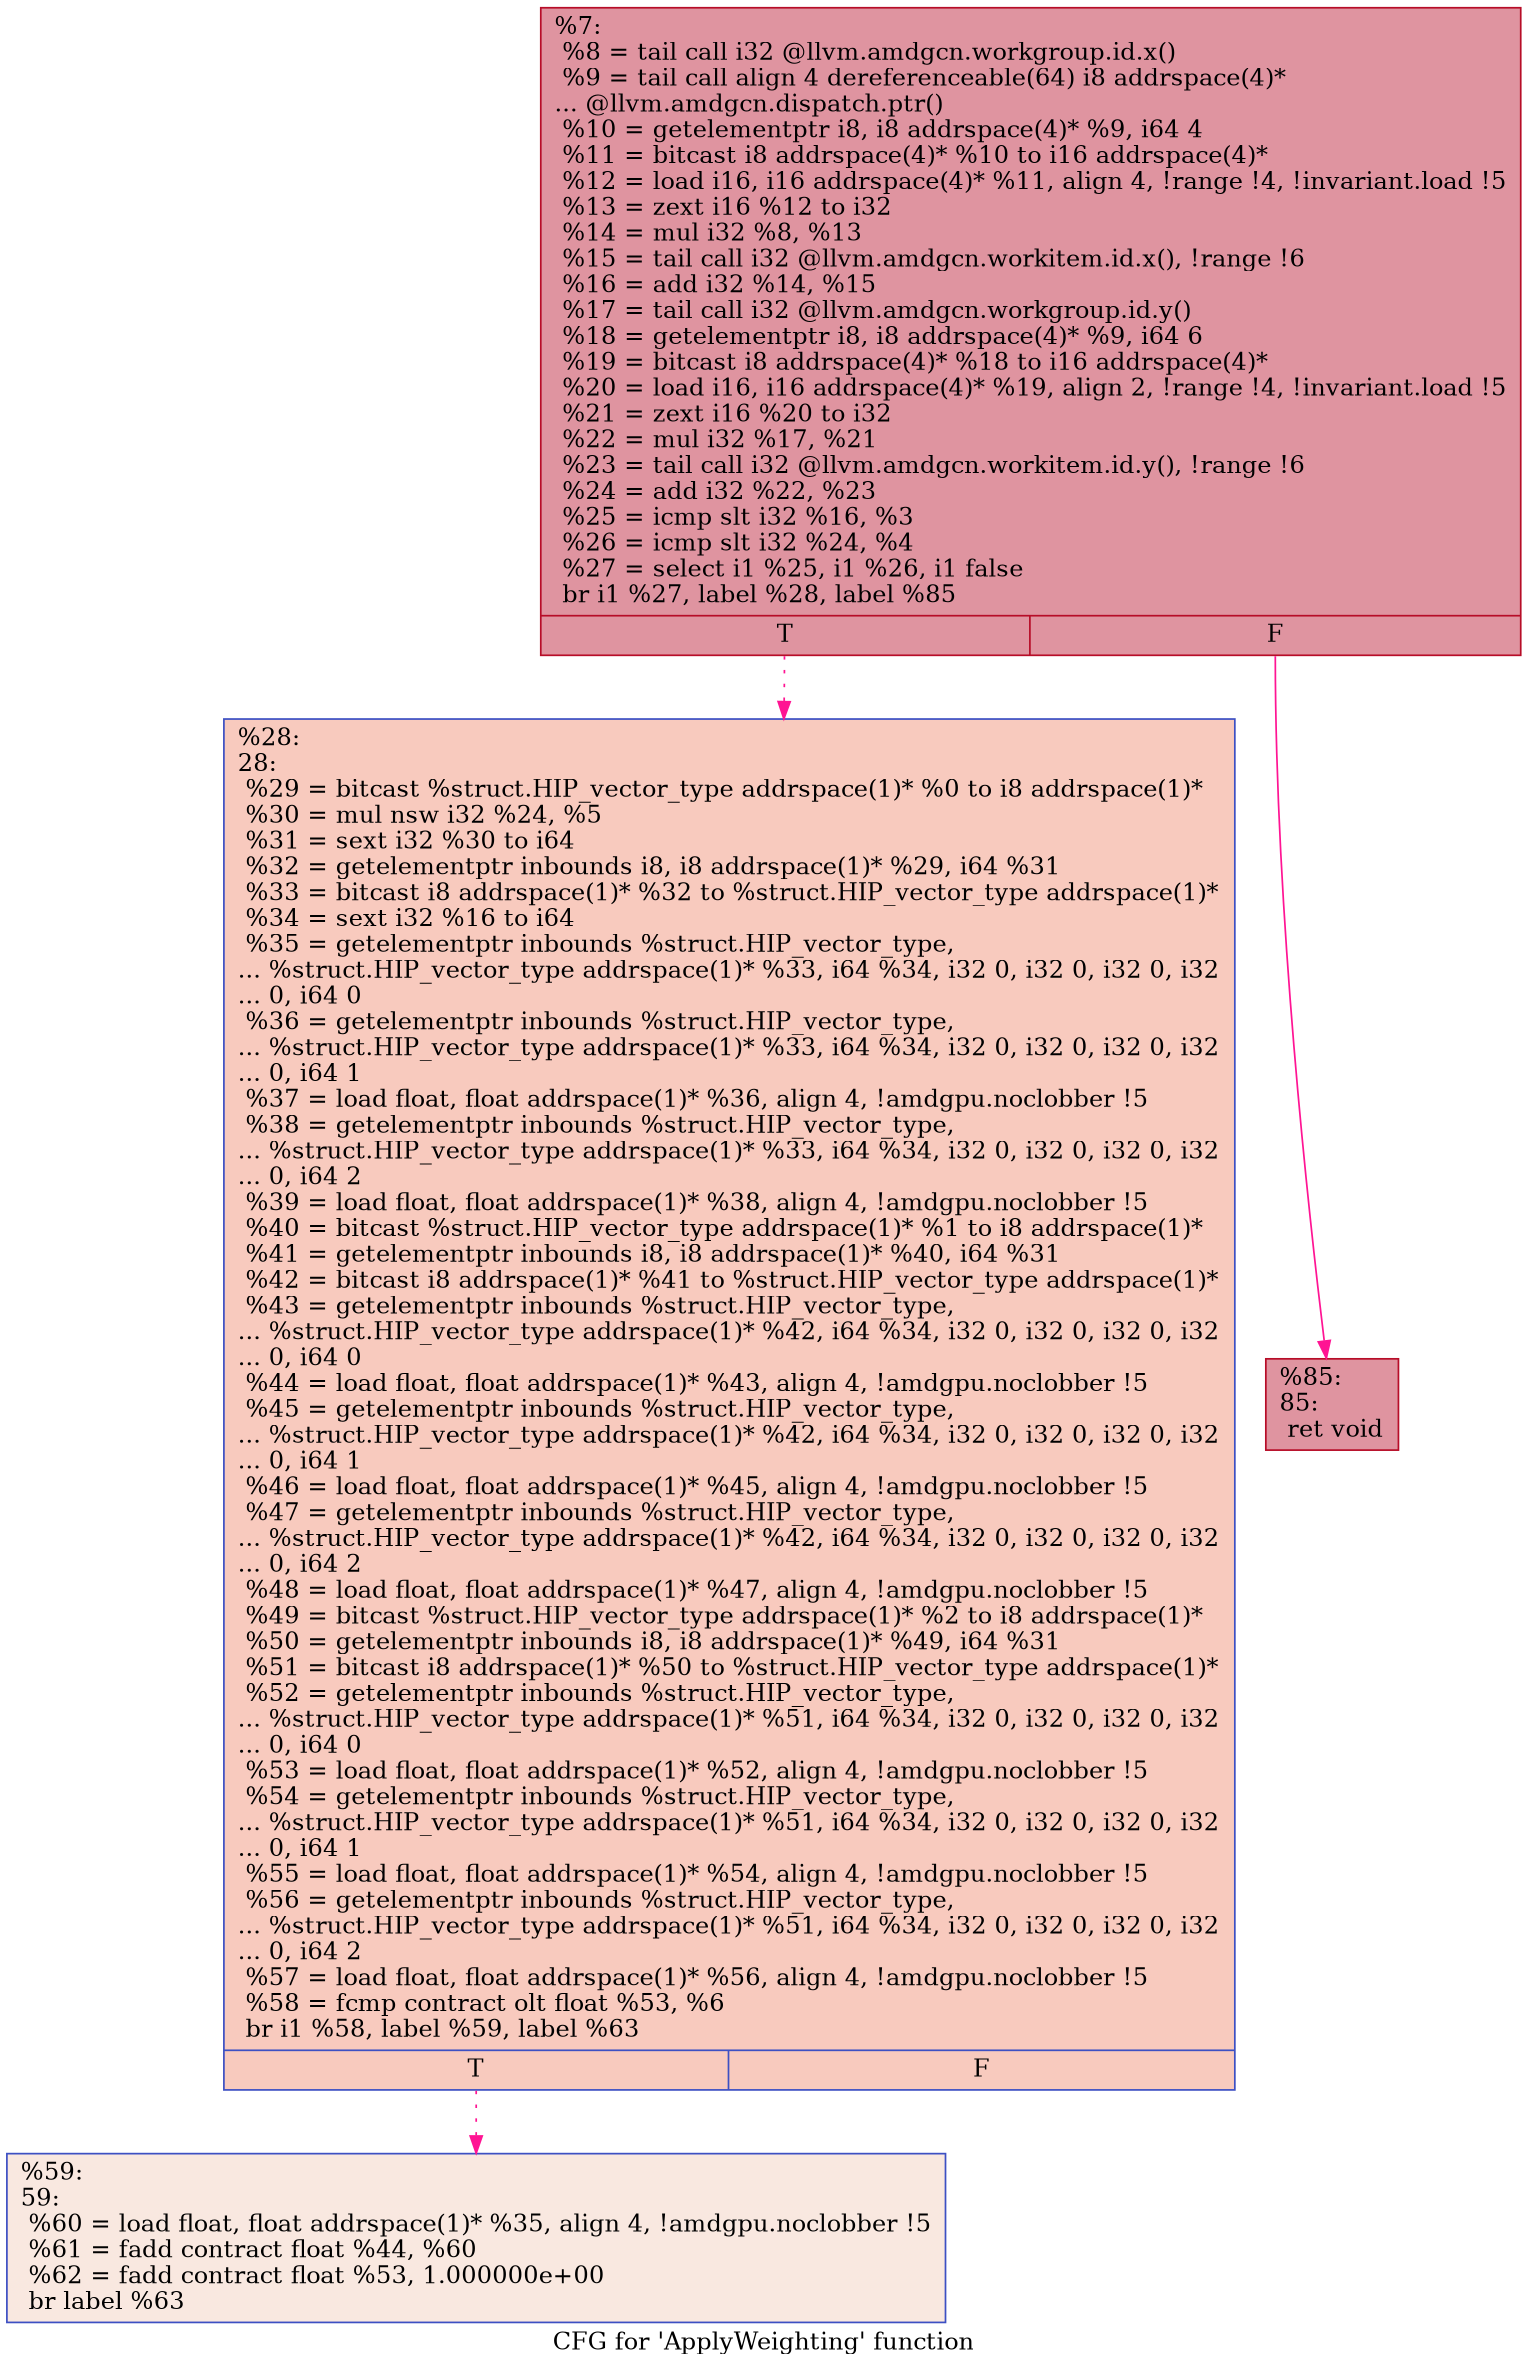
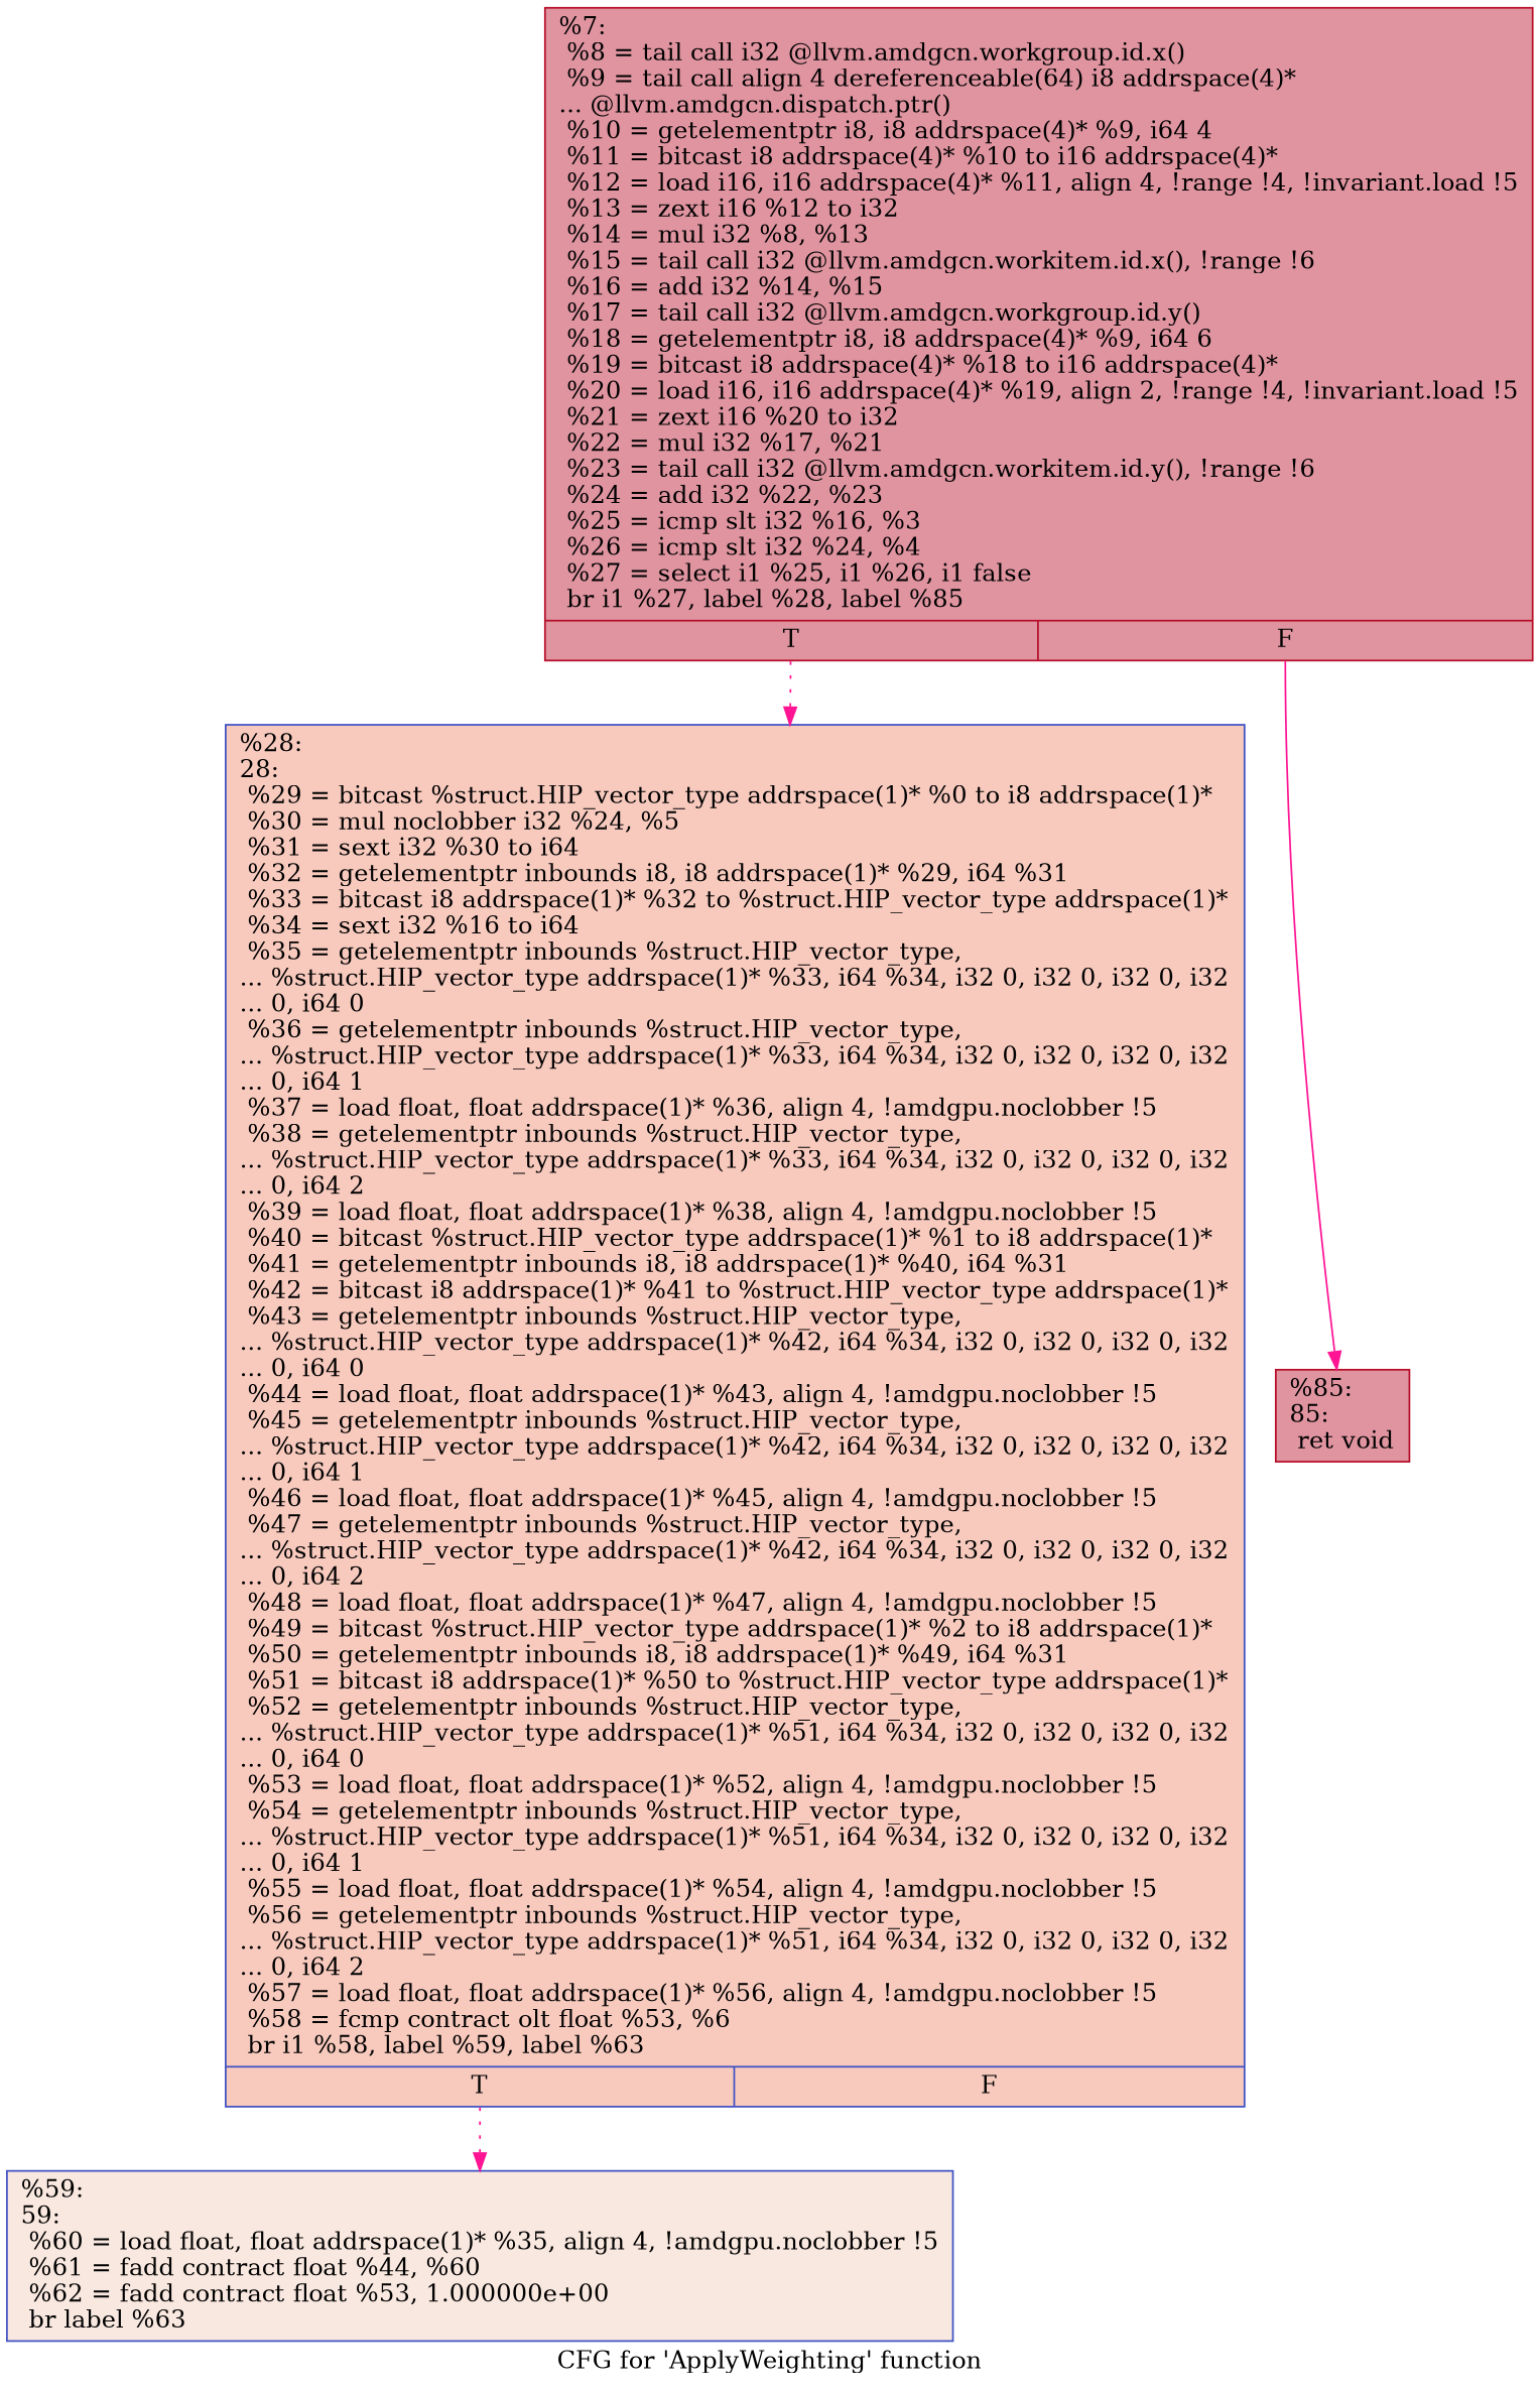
  digraph {
    label="CFG for 'ApplyWeighting' function"
    node [color="#b70d28ff" fillcolor="#b70d2870" shape=record style=filled]
    edge [color=deeppink style=dotted tailport=s0]
    n1 [label="{%7:\l  %8 = tail call i32 @llvm.amdgcn.workgroup.id.x()\l  %9 = tail call align 4 dereferenceable(64) i8 addrspace(4)*\l... @llvm.amdgcn.dispatch.ptr()\l  %10 = getelementptr i8, i8 addrspace(4)* %9, i64 4\l  %11 = bitcast i8 addrspace(4)* %10 to i16 addrspace(4)*\l  %12 = load i16, i16 addrspace(4)* %11, align 4, !range !4, !invariant.load !5\l  %13 = zext i16 %12 to i32\l  %14 = mul i32 %8, %13\l  %15 = tail call i32 @llvm.amdgcn.workitem.id.x(), !range !6\l  %16 = add i32 %14, %15\l  %17 = tail call i32 @llvm.amdgcn.workgroup.id.y()\l  %18 = getelementptr i8, i8 addrspace(4)* %9, i64 6\l  %19 = bitcast i8 addrspace(4)* %18 to i16 addrspace(4)*\l  %20 = load i16, i16 addrspace(4)* %19, align 2, !range !4, !invariant.load !5\l  %21 = zext i16 %20 to i32\l  %22 = mul i32 %17, %21\l  %23 = tail call i32 @llvm.amdgcn.workitem.id.y(), !range !6\l  %24 = add i32 %22, %23\l  %25 = icmp slt i32 %16, %3\l  %26 = icmp slt i32 %24, %4\l  %27 = select i1 %25, i1 %26, i1 false\l  br i1 %27, label %28, label %85\l|{<s0>T|<s1>F}}"]
-   n2 [color="#3d50c3ff" fillcolor="#ef886b70" label="{%28:\l28:                                               \l  %29 = bitcast %struct.HIP_vector_type addrspace(1)* %0 to i8 addrspace(1)*\l  %30 = mul nsw i32 %24, %5\l  %31 = sext i32 %30 to i64\l  %32 = getelementptr inbounds i8, i8 addrspace(1)* %29, i64 %31\l  %33 = bitcast i8 addrspace(1)* %32 to %struct.HIP_vector_type addrspace(1)*\l  %34 = sext i32 %16 to i64\l  %35 = getelementptr inbounds %struct.HIP_vector_type,\l... %struct.HIP_vector_type addrspace(1)* %33, i64 %34, i32 0, i32 0, i32 0, i32\l... 0, i64 0\l  %36 = getelementptr inbounds %struct.HIP_vector_type,\l... %struct.HIP_vector_type addrspace(1)* %33, i64 %34, i32 0, i32 0, i32 0, i32\l... 0, i64 1\l  %37 = load float, float addrspace(1)* %36, align 4, !amdgpu.noclobber !5\l  %38 = getelementptr inbounds %struct.HIP_vector_type,\l... %struct.HIP_vector_type addrspace(1)* %33, i64 %34, i32 0, i32 0, i32 0, i32\l... 0, i64 2\l  %39 = load float, float addrspace(1)* %38, align 4, !amdgpu.noclobber !5\l  %40 = bitcast %struct.HIP_vector_type addrspace(1)* %1 to i8 addrspace(1)*\l  %41 = getelementptr inbounds i8, i8 addrspace(1)* %40, i64 %31\l  %42 = bitcast i8 addrspace(1)* %41 to %struct.HIP_vector_type addrspace(1)*\l  %43 = getelementptr inbounds %struct.HIP_vector_type,\l... %struct.HIP_vector_type addrspace(1)* %42, i64 %34, i32 0, i32 0, i32 0, i32\l... 0, i64 0\l  %44 = load float, float addrspace(1)* %43, align 4, !amdgpu.noclobber !5\l  %45 = getelementptr inbounds %struct.HIP_vector_type,\l... %struct.HIP_vector_type addrspace(1)* %42, i64 %34, i32 0, i32 0, i32 0, i32\l... 0, i64 1\l  %46 = load float, float addrspace(1)* %45, align 4, !amdgpu.noclobber !5\l  %47 = getelementptr inbounds %struct.HIP_vector_type,\l... %struct.HIP_vector_type addrspace(1)* %42, i64 %34, i32 0, i32 0, i32 0, i32\l... 0, i64 2\l  %48 = load float, float addrspace(1)* %47, align 4, !amdgpu.noclobber !5\l  %49 = bitcast %struct.HIP_vector_type addrspace(1)* %2 to i8 addrspace(1)*\l  %50 = getelementptr inbounds i8, i8 addrspace(1)* %49, i64 %31\l  %51 = bitcast i8 addrspace(1)* %50 to %struct.HIP_vector_type addrspace(1)*\l  %52 = getelementptr inbounds %struct.HIP_vector_type,\l... %struct.HIP_vector_type addrspace(1)* %51, i64 %34, i32 0, i32 0, i32 0, i32\l... 0, i64 0\l  %53 = load float, float addrspace(1)* %52, align 4, !amdgpu.noclobber !5\l  %54 = getelementptr inbounds %struct.HIP_vector_type,\l... %struct.HIP_vector_type addrspace(1)* %51, i64 %34, i32 0, i32 0, i32 0, i32\l... 0, i64 1\l  %55 = load float, float addrspace(1)* %54, align 4, !amdgpu.noclobber !5\l  %56 = getelementptr inbounds %struct.HIP_vector_type,\l... %struct.HIP_vector_type addrspace(1)* %51, i64 %34, i32 0, i32 0, i32 0, i32\l... 0, i64 2\l  %57 = load float, float addrspace(1)* %56, align 4, !amdgpu.noclobber !5\l  %58 = fcmp contract olt float %53, %6\l  br i1 %58, label %59, label %63\l|{<s0>T|<s1>F}}"]
+   n2 [color="#3d50c3ff" fillcolor="#ef886b70" label="{%28:\l28:                                               \l  %29 = bitcast %struct.HIP_vector_type addrspace(1)* %0 to i8 addrspace(1)*\l  %30 = mul noclobber i32 %24, %5\l  %31 = sext i32 %30 to i64\l  %32 = getelementptr inbounds i8, i8 addrspace(1)* %29, i64 %31\l  %33 = bitcast i8 addrspace(1)* %32 to %struct.HIP_vector_type addrspace(1)*\l  %34 = sext i32 %16 to i64\l  %35 = getelementptr inbounds %struct.HIP_vector_type,\l... %struct.HIP_vector_type addrspace(1)* %33, i64 %34, i32 0, i32 0, i32 0, i32\l... 0, i64 0\l  %36 = getelementptr inbounds %struct.HIP_vector_type,\l... %struct.HIP_vector_type addrspace(1)* %33, i64 %34, i32 0, i32 0, i32 0, i32\l... 0, i64 1\l  %37 = load float, float addrspace(1)* %36, align 4, !amdgpu.noclobber !5\l  %38 = getelementptr inbounds %struct.HIP_vector_type,\l... %struct.HIP_vector_type addrspace(1)* %33, i64 %34, i32 0, i32 0, i32 0, i32\l... 0, i64 2\l  %39 = load float, float addrspace(1)* %38, align 4, !amdgpu.noclobber !5\l  %40 = bitcast %struct.HIP_vector_type addrspace(1)* %1 to i8 addrspace(1)*\l  %41 = getelementptr inbounds i8, i8 addrspace(1)* %40, i64 %31\l  %42 = bitcast i8 addrspace(1)* %41 to %struct.HIP_vector_type addrspace(1)*\l  %43 = getelementptr inbounds %struct.HIP_vector_type,\l... %struct.HIP_vector_type addrspace(1)* %42, i64 %34, i32 0, i32 0, i32 0, i32\l... 0, i64 0\l  %44 = load float, float addrspace(1)* %43, align 4, !amdgpu.noclobber !5\l  %45 = getelementptr inbounds %struct.HIP_vector_type,\l... %struct.HIP_vector_type addrspace(1)* %42, i64 %34, i32 0, i32 0, i32 0, i32\l... 0, i64 1\l  %46 = load float, float addrspace(1)* %45, align 4, !amdgpu.noclobber !5\l  %47 = getelementptr inbounds %struct.HIP_vector_type,\l... %struct.HIP_vector_type addrspace(1)* %42, i64 %34, i32 0, i32 0, i32 0, i32\l... 0, i64 2\l  %48 = load float, float addrspace(1)* %47, align 4, !amdgpu.noclobber !5\l  %49 = bitcast %struct.HIP_vector_type addrspace(1)* %2 to i8 addrspace(1)*\l  %50 = getelementptr inbounds i8, i8 addrspace(1)* %49, i64 %31\l  %51 = bitcast i8 addrspace(1)* %50 to %struct.HIP_vector_type addrspace(1)*\l  %52 = getelementptr inbounds %struct.HIP_vector_type,\l... %struct.HIP_vector_type addrspace(1)* %51, i64 %34, i32 0, i32 0, i32 0, i32\l... 0, i64 0\l  %53 = load float, float addrspace(1)* %52, align 4, !amdgpu.noclobber !5\l  %54 = getelementptr inbounds %struct.HIP_vector_type,\l... %struct.HIP_vector_type addrspace(1)* %51, i64 %34, i32 0, i32 0, i32 0, i32\l... 0, i64 1\l  %55 = load float, float addrspace(1)* %54, align 4, !amdgpu.noclobber !5\l  %56 = getelementptr inbounds %struct.HIP_vector_type,\l... %struct.HIP_vector_type addrspace(1)* %51, i64 %34, i32 0, i32 0, i32 0, i32\l... 0, i64 2\l  %57 = load float, float addrspace(1)* %56, align 4, !amdgpu.noclobber !5\l  %58 = fcmp contract olt float %53, %6\l  br i1 %58, label %59, label %63\l|{<s0>T|<s1>F}}"]
    n3 [label="{%85:\l85:                                               \l  ret void\l}"]
    n4 [color="#3d50c3ff" fillcolor="#f1ccb870" label="{%59:\l59:                                               \l  %60 = load float, float addrspace(1)* %35, align 4, !amdgpu.noclobber !5\l  %61 = fadd contract float %44, %60\l  %62 = fadd contract float %53, 1.000000e+00\l  br label %63\l}"]
    n1 -> n2
    n1 -> n3 [style=solid tailport=s1]
    n2 -> n4
  }
